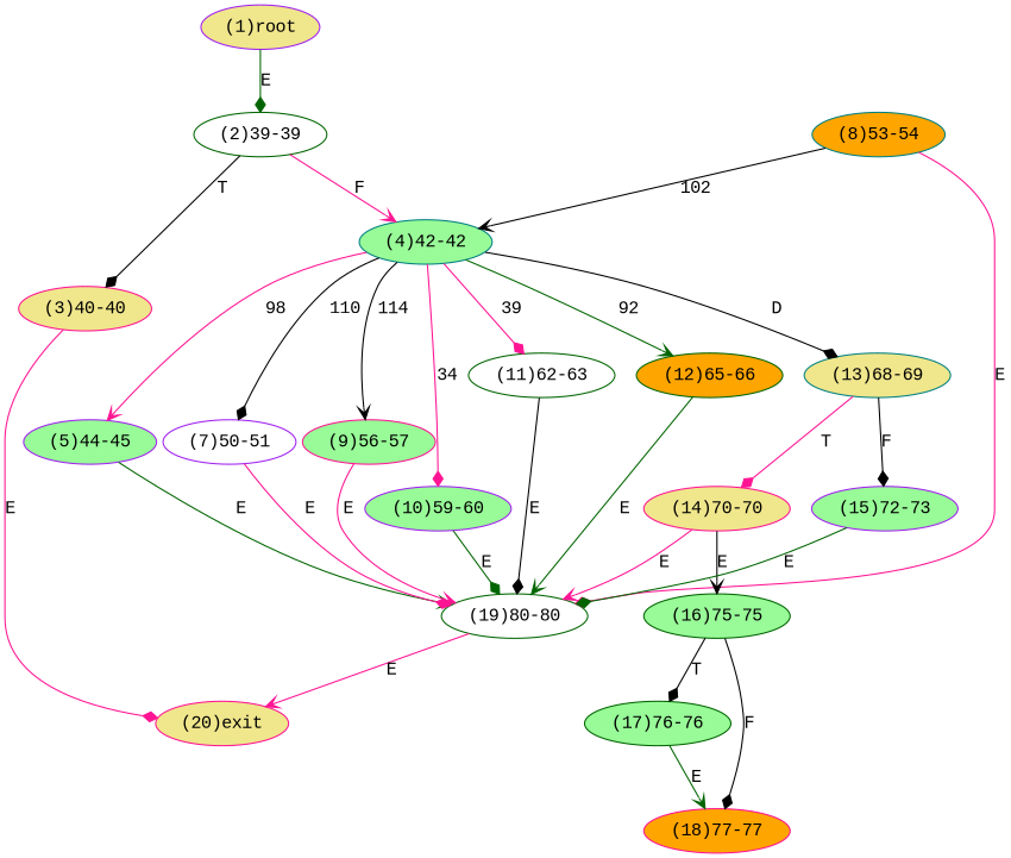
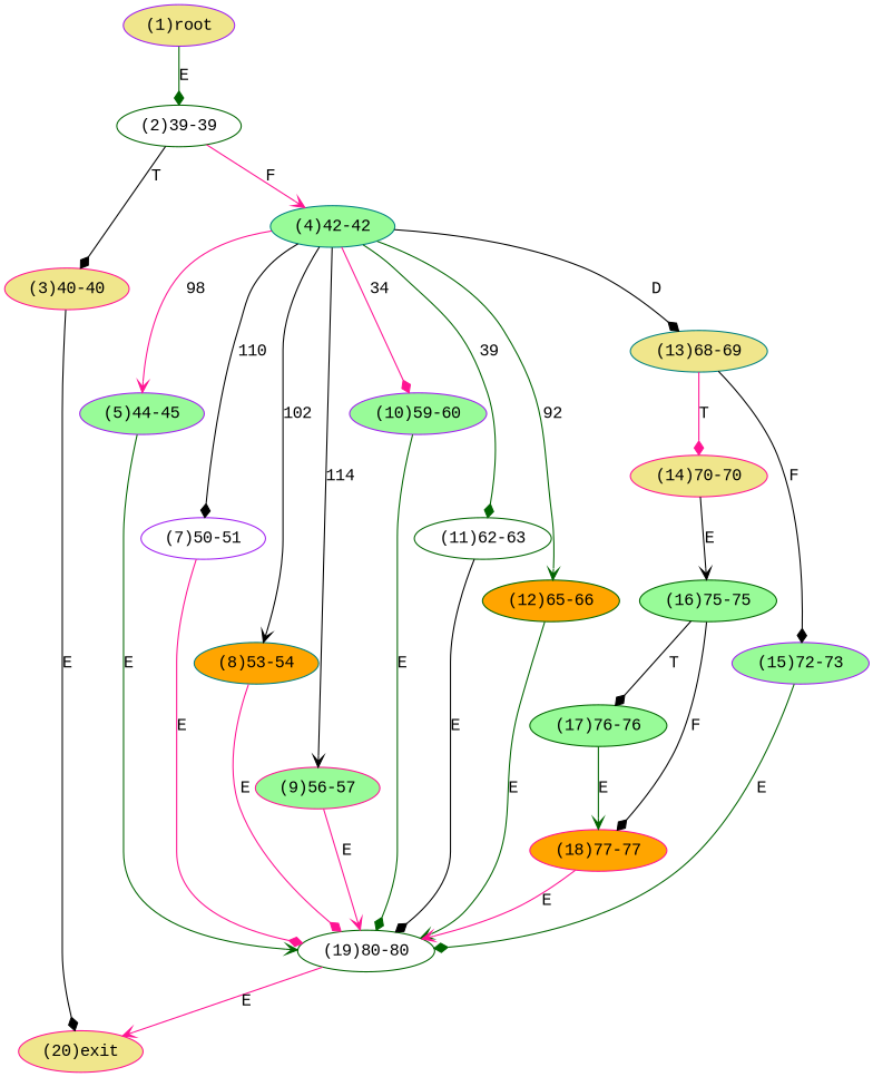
  digraph {
    fontname="Liberation Mono"
    node [color=darkgreen fillcolor=palegreen fontname="Liberation Mono" style=filled]
    edge [arrowhead=diamond color=black fontname="Liberation Mono"]
    n1 [color=purple fillcolor=khaki label="(1)root"]
    n2 [fillcolor=white label="(2)39-39"]
    n3 [color=deeppink fillcolor=khaki label="(3)40-40"]
    n4 [color=teal label="(4)42-42"]
    n5 [color=deeppink fillcolor=khaki label="(20)exit"]
    n6 [color=purple label="(5)44-45"]
    n7 [color=purple fillcolor=white label="(7)50-51"]
    n8 [color=teal fillcolor=orange label="(8)53-54"]
    n9 [color=deeppink label="(9)56-57"]
    n10 [color=purple label="(10)59-60"]
    n11 [fillcolor=white label="(11)62-63"]
    n12 [fillcolor=orange label="(12)65-66"]
    n13 [color=teal fillcolor=khaki label="(13)68-69"]
    n14 [fillcolor=white label="(19)80-80"]
    n15 [color=deeppink fillcolor=khaki label="(14)70-70"]
    n16 [color=purple label="(15)72-73"]
    n17 [label="(16)75-75"]
    n18 [label="(17)76-76"]
    n19 [color=deeppink fillcolor=orange label="(18)77-77"]
    n1 -> n2 [color=darkgreen label=E]
    n2 -> n3 [label=T]
    n2 -> n4 [arrowhead=vee color=deeppink label=F]
-   n3 -> n5 [color=deeppink label=E]
+   n3 -> n5 [label=E]
    n4 -> n6 [arrowhead=vee color=deeppink label=98]
    n4 -> n7 [label=110]
-   n8 -> n4 [arrowhead=vee label=102]
+   n4 -> n8 [arrowhead=vee label=102]
    n4 -> n9 [arrowhead=vee label=114]
    n4 -> n10 [color=deeppink label=34]
-   n4 -> n11 [color=deeppink label=39]
+   n4 -> n11 [color=darkgreen label=39]
    n4 -> n12 [arrowhead=vee color=darkgreen label=92]
    n4 -> n13 [label=D]
    n6 -> n14 [arrowhead=vee color=darkgreen label=E]
    n7 -> n14 [color=deeppink label=E]
    n8 -> n14 [color=deeppink label=E]
    n9 -> n14 [arrowhead=vee color=deeppink label=E]
    n10 -> n14 [color=darkgreen label=E]
    n11 -> n14 [label=E]
    n12 -> n14 [arrowhead=vee color=darkgreen label=E]
    n13 -> n15 [color=deeppink label=T]
    n13 -> n16 [label=F]
    n14 -> n5 [arrowhead=vee color=deeppink label=E]
    n15 -> n17 [arrowhead=vee label=E]
    n16 -> n14 [color=darkgreen label=E]
    n17 -> n18 [label=T]
    n17 -> n19 [label=F]
    n18 -> n19 [arrowhead=vee color=darkgreen label=E]
-   n15 -> n14 [arrowhead=vee color=deeppink label=E]
+   n19 -> n14 [arrowhead=vee color=deeppink label=E]
  }
